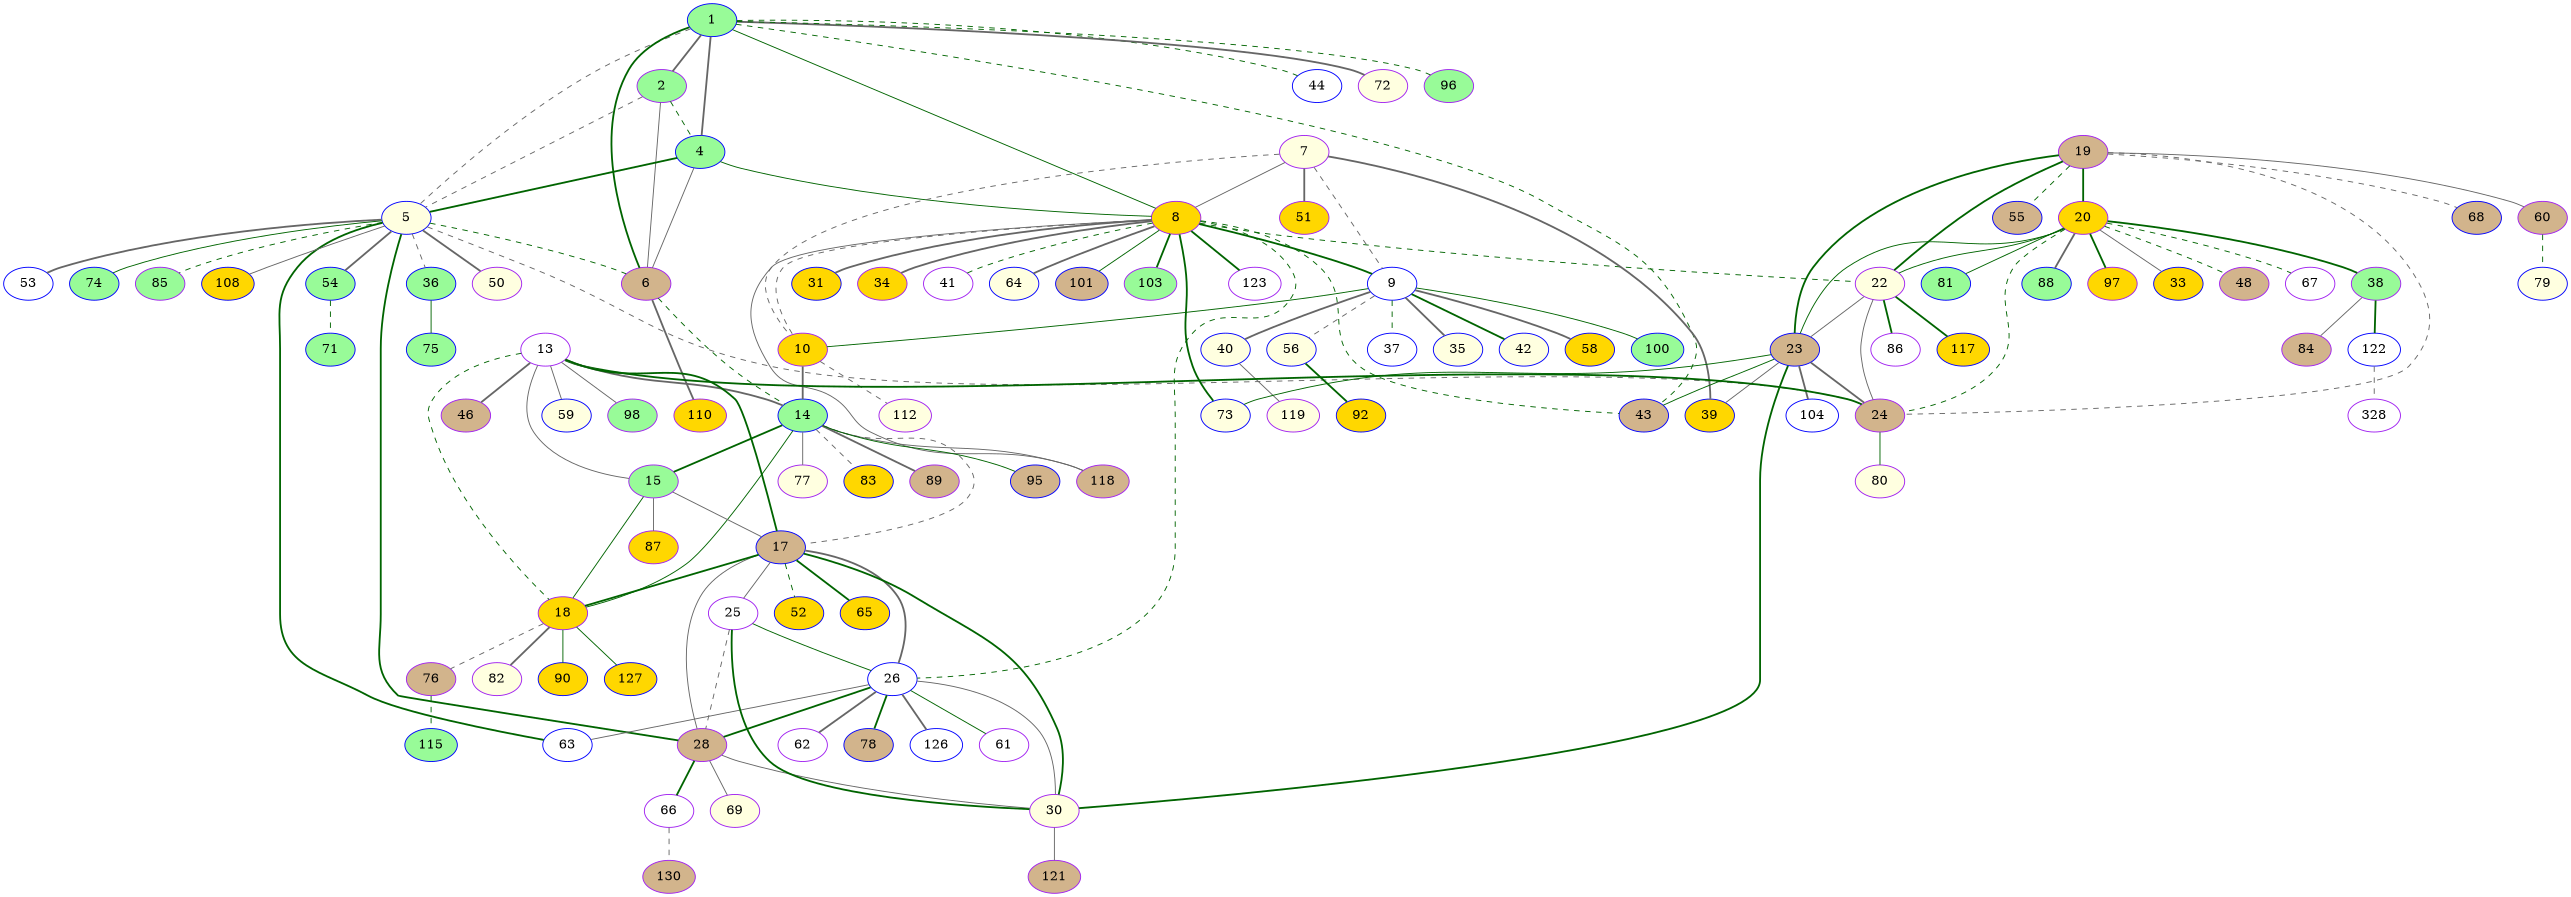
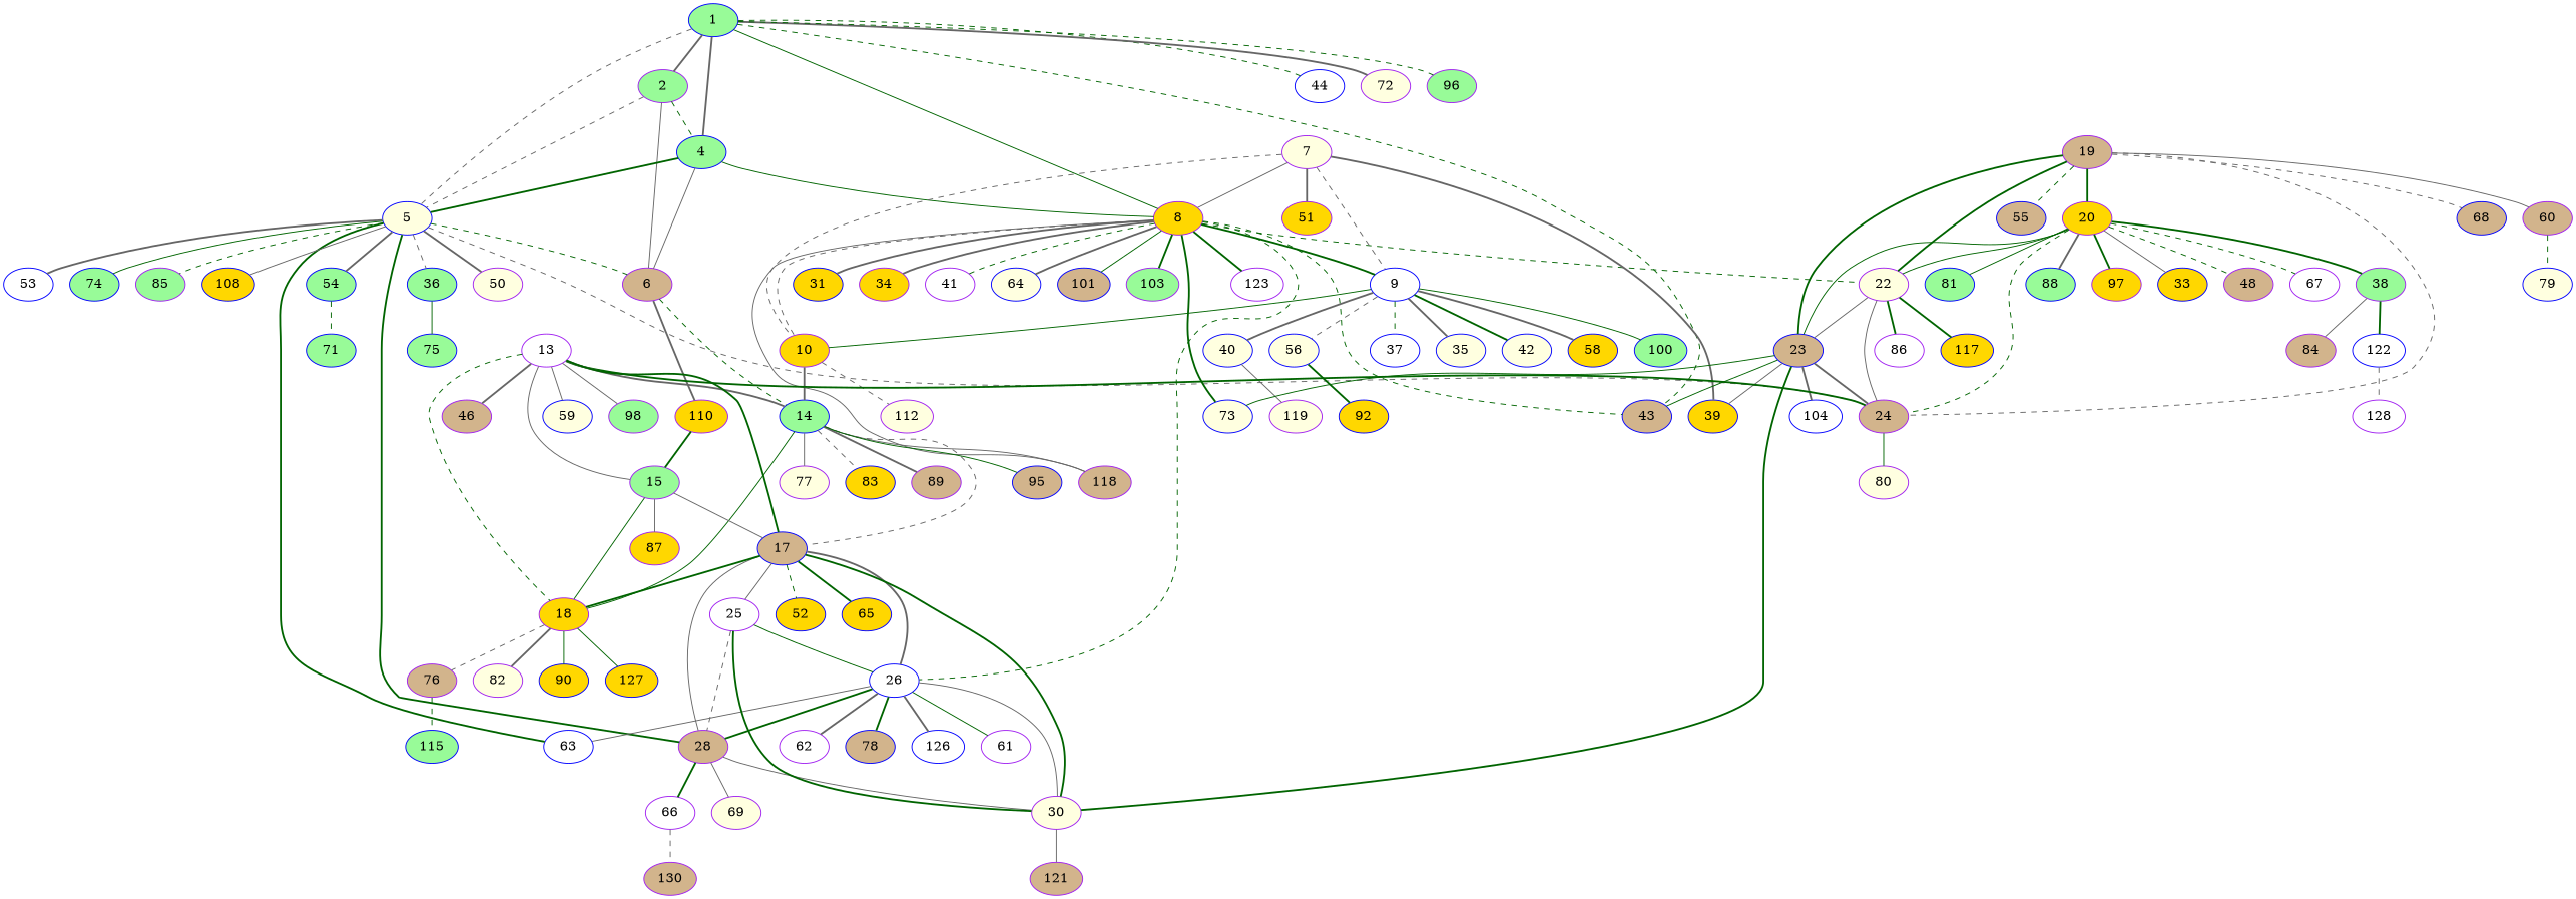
  graph {
    node [color=blue fillcolor=tan style=filled]
    edge [color=darkgreen style=bold]
    1 [fillcolor=palegreen super="+3"]
    2 [color=purple fillcolor=palegreen]
    4 [fillcolor=palegreen super="+114"]
    5 [fillcolor=lightyellow super="+116"]
    6 [color=purple super="+47"]
    8 [color=purple fillcolor=gold super="+11"]
    43
    44 [fillcolor=white]
    72 [color=purple fillcolor=lightyellow]
    96 [color=purple fillcolor=palegreen]
    24 [color=purple super="+32"]
    28 [color=purple super="+49"]
    36 [fillcolor=palegreen]
    50 [color=purple fillcolor=lightyellow]
    53 [fillcolor=white super="+106"]
    54 [fillcolor=palegreen]
    63 [fillcolor=white]
    74 [fillcolor=palegreen]
    85 [color=purple fillcolor=palegreen]
    108 [fillcolor=gold super="+113"]
    14 [fillcolor=palegreen super="+129"]
    110 [color=purple fillcolor=gold]
    9 [fillcolor=white super="+12"]
    10 [color=purple fillcolor=gold]
    22 [color=purple fillcolor=lightyellow super="+99"]
    26 [fillcolor=white super="+27"]
    31 [fillcolor=gold]
    34 [color=purple fillcolor=gold]
    41 [color=purple fillcolor=white]
    64 [fillcolor=lightyellow]
    73 [fillcolor=lightyellow super="+111"]
    101
    103 [color=purple fillcolor=palegreen]
    118 [color=purple]
    123 [color=purple fillcolor=white]
    80 [color=purple fillcolor=lightyellow]
    30 [color=purple fillcolor=lightyellow]
    66 [color=purple fillcolor=white]
    69 [color=purple fillcolor=lightyellow]
    75 [fillcolor=palegreen super="+91"]
    71 [fillcolor=palegreen]
    15 [color=purple fillcolor=palegreen]
    17 [super="+29"]
    18 [color=purple fillcolor=gold super="+57"]
    77 [color=purple fillcolor=lightyellow]
    83 [fillcolor=gold]
    89 [color=purple super="+109"]
    95
    7 [color=purple fillcolor=lightyellow super="+93"]
    39 [fillcolor=gold]
    51 [color=purple fillcolor=gold]
    35 [fillcolor=lightyellow]
    37 [fillcolor=white]
    40 [fillcolor=lightyellow super="+94"]
    42 [fillcolor=lightyellow super="+124"]
    56 [fillcolor=lightyellow]
    58 [fillcolor=gold]
    100 [fillcolor=palegreen]
    112 [color=purple fillcolor=lightyellow]
    23 [super="+70"]
    86 [color=purple fillcolor=white]
    117 [fillcolor=gold]
    61 [color=purple fillcolor=white]
    62 [color=purple fillcolor=white]
    78
    126 [fillcolor=white]
    119 [color=purple fillcolor=lightyellow]
    92 [fillcolor=gold]
    13 [color=purple fillcolor=white super="+16"]
    46 [color=purple]
    59 [fillcolor=lightyellow]
    98 [color=purple fillcolor=palegreen]
    87 [color=purple fillcolor=gold]
    25 [color=purple fillcolor=white super="+105"]
    52 [fillcolor=gold]
    65 [fillcolor=gold super="+125"]
    76 [color=purple]
    82 [color=purple fillcolor=lightyellow]
    90 [fillcolor=gold]
    127 [fillcolor=gold]
    121 [color=purple]
    115 [fillcolor=palegreen]
    19 [color=purple super="+21"]
    20 [color=purple fillcolor=gold super="+45"]
    55
    60 [color=purple]
    68
    33 [fillcolor=gold super="+102"]
    38 [color=purple fillcolor=palegreen super="+120"]
    48 [color=purple]
    67 [color=purple fillcolor=white]
    81 [fillcolor=palegreen super="+107"]
    88 [fillcolor=palegreen]
    97 [color=purple fillcolor=gold]
    104 [fillcolor=white]
    79 [fillcolor=lightyellow]
    84 [color=purple]
    122 [fillcolor=white]
    130 [color=purple]
-   128 [color=purple fillcolor=white label=328]
+   128 [color=purple fillcolor=white]
    1 -- 2 [color=gray40 weight=2]
    1 -- 4 [color=gray40 weight=2]
    1 -- 5 [color=gray40 style=dashed weight=2]
-   1 -- 6 [weight=2]
    1 -- 8 [style=solid]
    1 -- 43 [style=dashed]
    1 -- 44 [style=dashed]
    1 -- 72 [color=gray40]
    1 -- 96 [style=dashed]
    2 -- 4 [style=dashed]
    2 -- 5 [color=gray40 style=dashed]
    2 -- 6 [color=gray40 style=solid]
    4 -- 5
    4 -- 6 [color=gray40 style=solid]
    4 -- 8 [style=solid]
    5 -- 6 [style=dashed]
    5 -- 24 [color=gray40 style=dashed]
    5 -- 28 [weight=2]
    5 -- 36 [color=gray40 style=dashed]
    5 -- 50 [color=gray40]
    5 -- 53 [color=gray40]
    5 -- 54 [color=gray40]
    5 -- 63
    5 -- 74 [style=solid]
    5 -- 85 [style=dashed]
    5 -- 108 [color=gray40 style=solid]
    6 -- 14 [style=dashed]
    6 -- 110 [color=gray40]
    8 -- 43 [style=dashed]
    8 -- 9 [weight=4]
    8 -- 10 [color=gray40 style=dashed weight=2]
    8 -- 22 [style=dashed]
    8 -- 26 [style=dashed]
    8 -- 31 [color=gray40]
    8 -- 34 [color=gray40]
    8 -- 41 [style=dashed]
    8 -- 64 [color=gray40]
    8 -- 73
    8 -- 101 [style=solid]
    8 -- 103
    8 -- 118 [color=gray40 style=solid]
    8 -- 123
    24 -- 80 [style=solid]
    28 -- 30 [color=gray40 style=solid]
    28 -- 66
    28 -- 69 [color=gray40 style=solid]
    36 -- 75 [style=solid]
    54 -- 71 [style=dashed]
    14 -- 118 [color=gray40 style=solid]
-   14 -- 15
+   110 -- 15
    14 -- 17 [color=gray40 style=dashed]
    14 -- 18 [style=solid]
    14 -- 77 [color=gray40 style=solid]
    14 -- 83 [color=gray40 style=dashed]
    14 -- 89 [color=gray40]
    14 -- 95 [style=solid]
    9 -- 10 [style=solid weight=2]
    9 -- 35 [color=gray40]
    9 -- 37 [style=dashed]
    9 -- 40 [color=gray40]
    9 -- 42
    9 -- 56 [color=gray40 style=dashed]
    9 -- 58 [color=gray40]
    9 -- 100 [style=solid]
    10 -- 14 [color=gray40]
    10 -- 112 [color=gray40 style=dashed]
    22 -- 24 [color=gray40 style=solid]
    22 -- 23 [color=gray40 style=solid]
    22 -- 86
    22 -- 117
    26 -- 28 [weight=2]
    26 -- 63 [color=gray40 style=solid]
    26 -- 30 [color=gray40 style=solid weight=2]
    26 -- 61 [style=solid]
    26 -- 62 [color=gray40]
    26 -- 78
    26 -- 126 [color=gray40]
    30 -- 121 [color=gray40 style=solid]
    66 -- 130 [color=gray40 style=dashed]
    15 -- 17 [color=gray40 style=solid]
    15 -- 18 [style=solid]
    15 -- 87 [color=gray40 style=solid]
    17 -- 28 [color=gray40 style=solid]
    17 -- 26 [color=gray40 weight=2]
    17 -- 30
    17 -- 18
    17 -- 25 [color=gray40 style=solid]
    17 -- 52 [style=dashed]
    17 -- 65
    18 -- 76 [color=gray40 style=dashed]
    18 -- 82 [color=gray40]
    18 -- 90 [style=solid]
    18 -- 127 [style=solid]
    7 -- 8 [color=gray40 style=solid weight=2]
    7 -- 9 [color=gray40 style=dashed weight=2]
    7 -- 10 [color=gray40 style=dashed]
    7 -- 39 [color=gray40]
    7 -- 51 [color=gray40]
    40 -- 119 [color=gray40 style=solid]
    56 -- 92
    23 -- 43 [style=solid]
    23 -- 24 [color=gray40]
    23 -- 73 [style=solid weight=2]
    23 -- 30
    23 -- 39 [color=gray40 style=solid]
    23 -- 104 [color=gray40]
    13 -- 24
    13 -- 14 [color=gray40 weight=2]
    13 -- 15 [color=gray40 style=solid weight=2]
    13 -- 17 [weight=2]
    13 -- 18 [style=dashed weight=2]
    13 -- 46 [color=gray40]
    13 -- 59 [color=gray40 style=solid]
    13 -- 98 [color=gray40 style=solid]
    25 -- 28 [color=gray40 style=dashed]
    25 -- 26 [style=solid weight=2]
    25 -- 30
    76 -- 115 [style=dashed]
    19 -- 24 [color=gray40 style=dashed weight=2]
    19 -- 22 [weight=2]
    19 -- 23 [weight=2]
    19 -- 20 [weight=2]
    19 -- 55 [style=dashed]
    19 -- 60 [color=gray40 style=solid]
    19 -- 68 [color=gray40 style=dashed]
    20 -- 24 [style=dashed]
    20 -- 22 [style=solid]
    20 -- 23 [style=solid]
    20 -- 33 [color=gray40 style=solid]
    20 -- 38
    20 -- 48 [style=dashed]
    20 -- 67 [style=dashed]
    20 -- 81 [style=solid]
    20 -- 88 [color=gray40]
    20 -- 97
    60 -- 79 [style=dashed]
    38 -- 84 [color=gray40 style=solid]
    38 -- 122
    122 -- 128 [color=gray40 style=dashed]
  }
